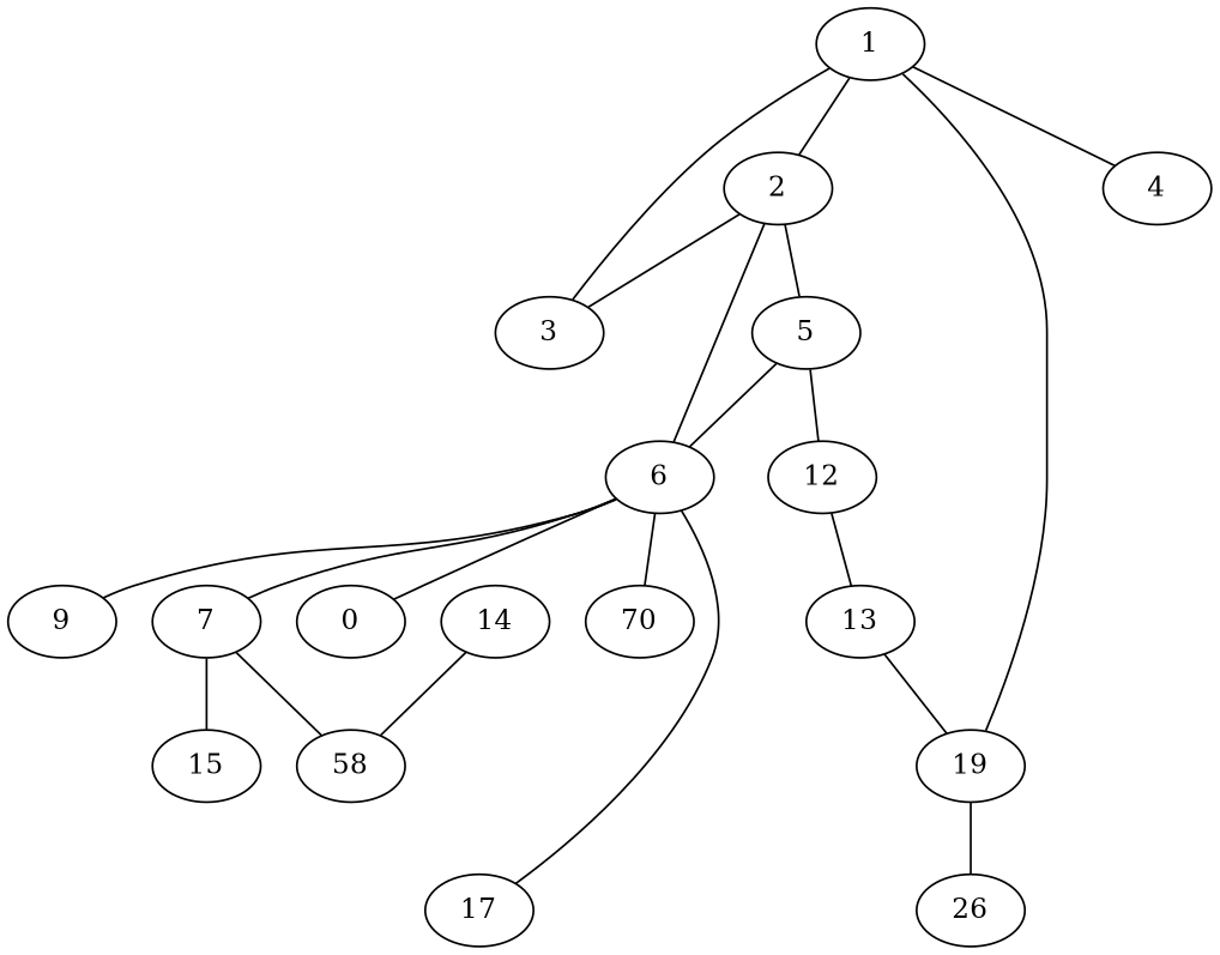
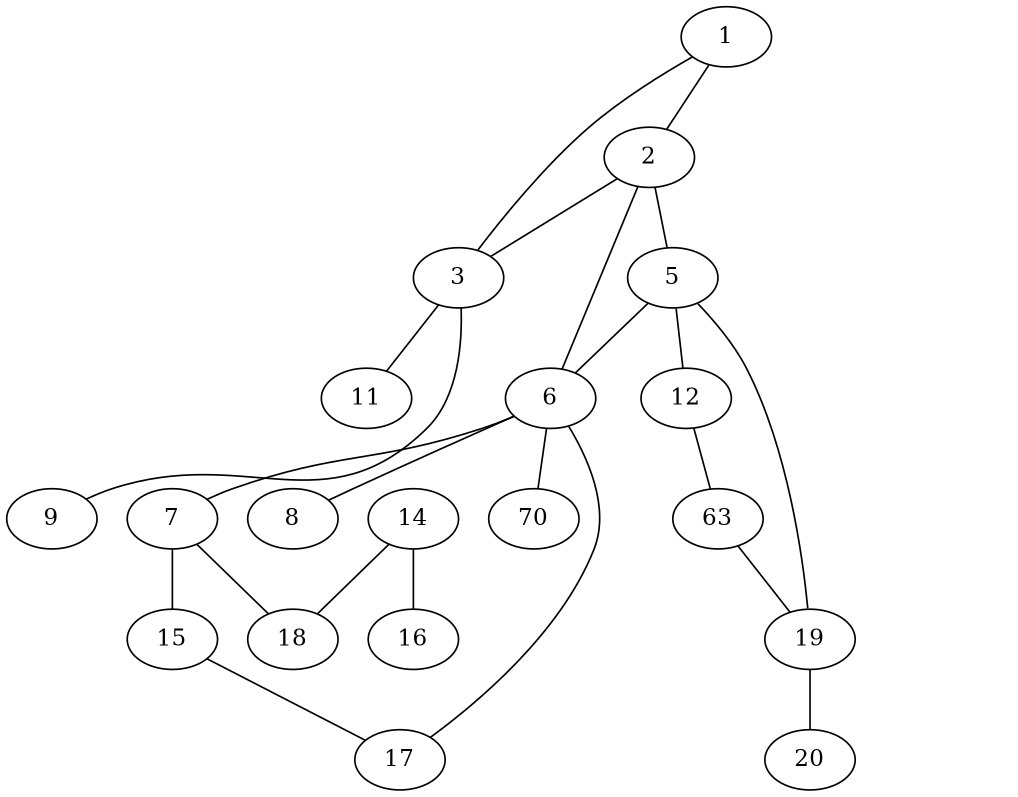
  graph {
    1
    2
    3
-   4
    19
    5
    6
-   20 [label=26]
+   11
+   20
    12
    14
-   18 [label=58]
+   18
+   16
    17
    7
-   8 [label=0]
+   8
    9
    n18 [label=70]
-   13
+   13 [label=63]
    15
    1 -- 2
    1 -- 3
-   1 -- 4
-   1 -- 19
+   5 -- 19
    2 -- 3
    2 -- 5
    2 -- 6
+   3 -- 11
    19 -- 20
    5 -- 6
    5 -- 12
    6 -- 17
    6 -- 7
    6 -- 8
-   6 -- 9
+   3 -- 9
    6 -- n18
    12 -- 13
    14 -- 18
+   14 -- 16
    7 -- 18
    7 -- 15
    13 -- 19
+   15 -- 17
  }
